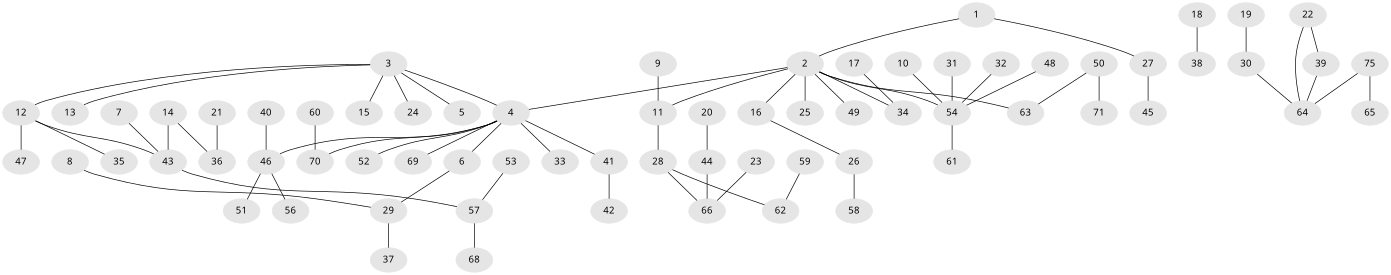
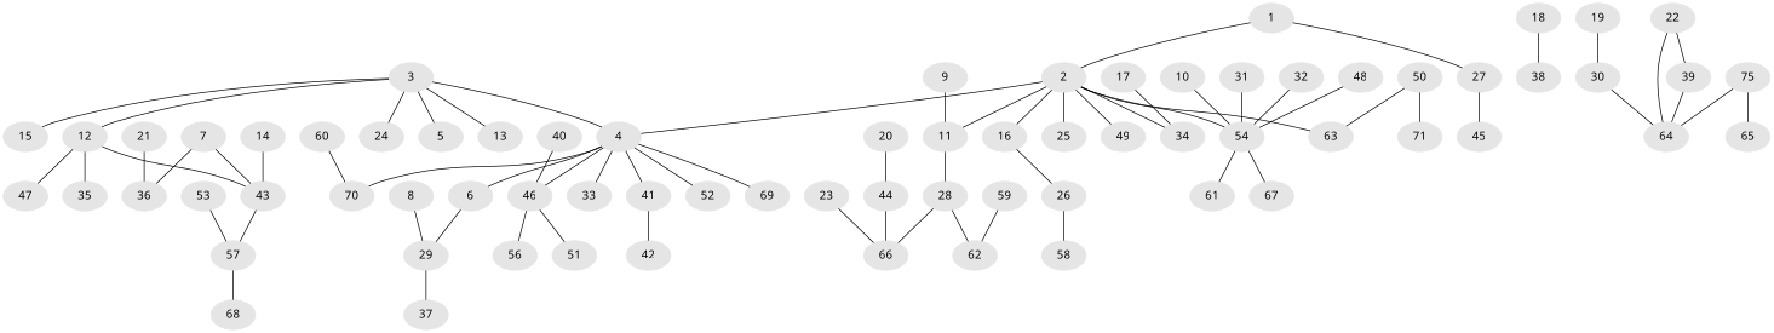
  graph {
    fontname="Noto Sans"
    node [color=gray90 fontname="Noto Sans" style=filled]
    edge [fontname="Noto Sans" weight=1.0]
    1
    2
    27
    4
    11
    16
    25
    34
    49
    54
    63
    45
    6
    33
    41
    46
    52
    69
    70
    28
    26
    61
+   67
    3
    5
    12
    13
    15
    24
    43
    35
    47
    29
    37
    42
    51
    56
    7
    36
    57
    8
    9
    10
    66
    62
    14
    58
    17
    18
    38
    19
    30
    64
    20
    44
    21
    22
    39
    23
    31
    32
    40
    68
    48
    50
    71
    53
    n68 [label=75]
    65
    59
    60
    1 -- 2
    1 -- 27
    2 -- 4
    2 -- 11
    2 -- 16
    2 -- 25
    2 -- 34
    2 -- 49
    2 -- 54
    2 -- 63
    27 -- 45
    4 -- 6
    4 -- 33
    4 -- 41
    4 -- 46
    4 -- 52
    4 -- 69
    4 -- 70
    11 -- 28
    16 -- 26
    54 -- 61
+   54 -- 67
    6 -- 29
    41 -- 42
    46 -- 51
    46 -- 56
    28 -- 66
    28 -- 62
    26 -- 58
    3 -- 4
    3 -- 5
    3 -- 12
    3 -- 13
    3 -- 15
    3 -- 24
    12 -- 43
    12 -- 35
    12 -- 47
    43 -- 57
    29 -- 37
    7 -- 43
-   14 -- 36
+   7 -- 36
    57 -- 68
    8 -- 29
    9 -- 11
    10 -- 54
    14 -- 43
    17 -- 34
    18 -- 38
    19 -- 30
    30 -- 64
    20 -- 44
    44 -- 66
    21 -- 36
    22 -- 64
    22 -- 39
    39 -- 64
    23 -- 66
    31 -- 54
    32 -- 54
    40 -- 46
    48 -- 54
    50 -- 63
    50 -- 71
    53 -- 57
    n68 -- 64
    n68 -- 65
    59 -- 62
    60 -- 70
  }
